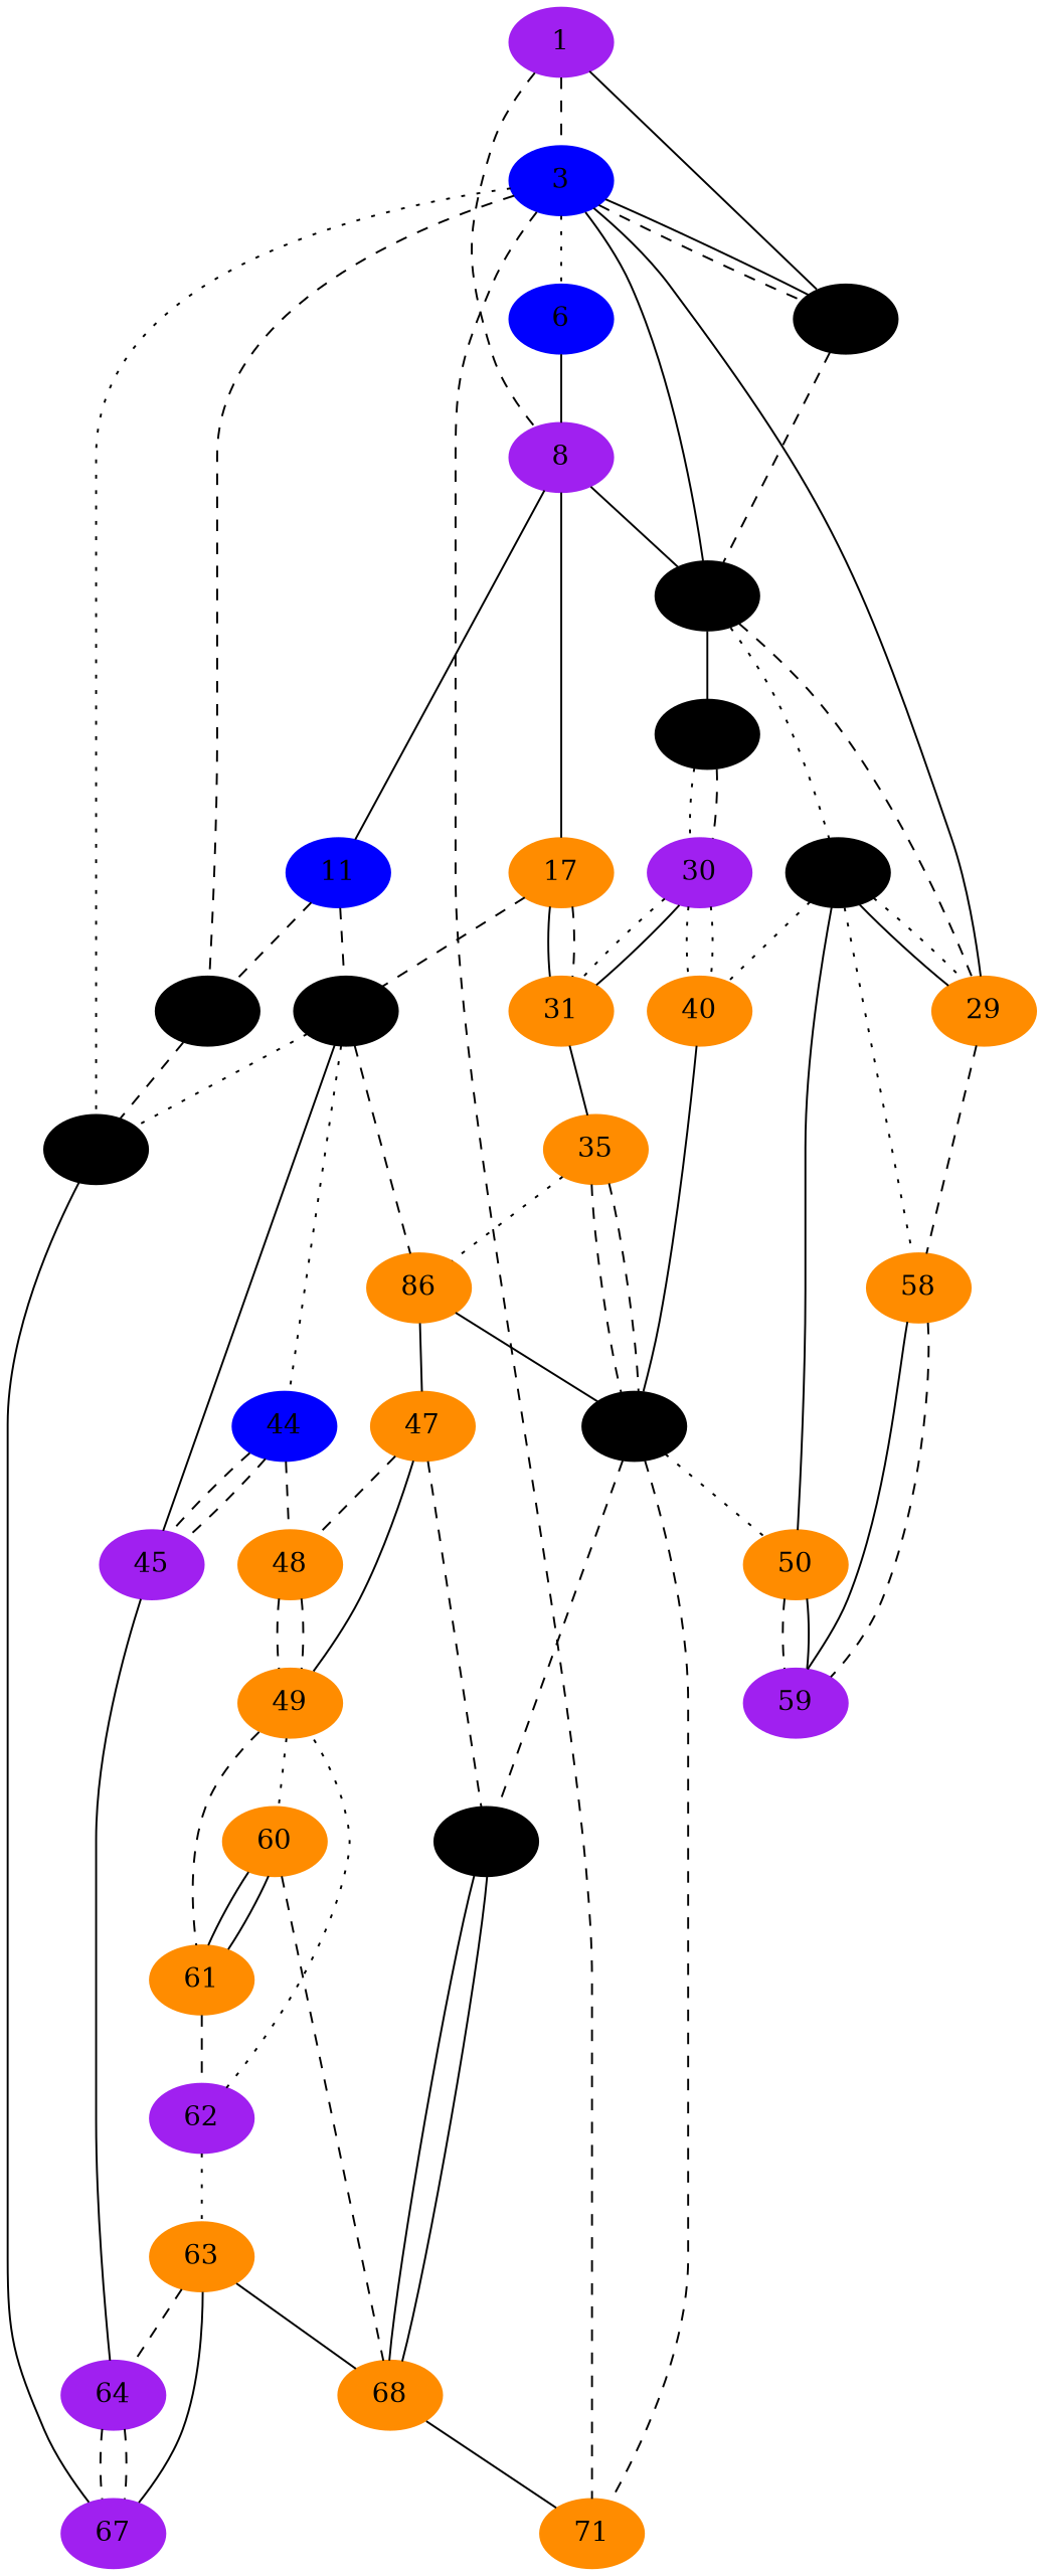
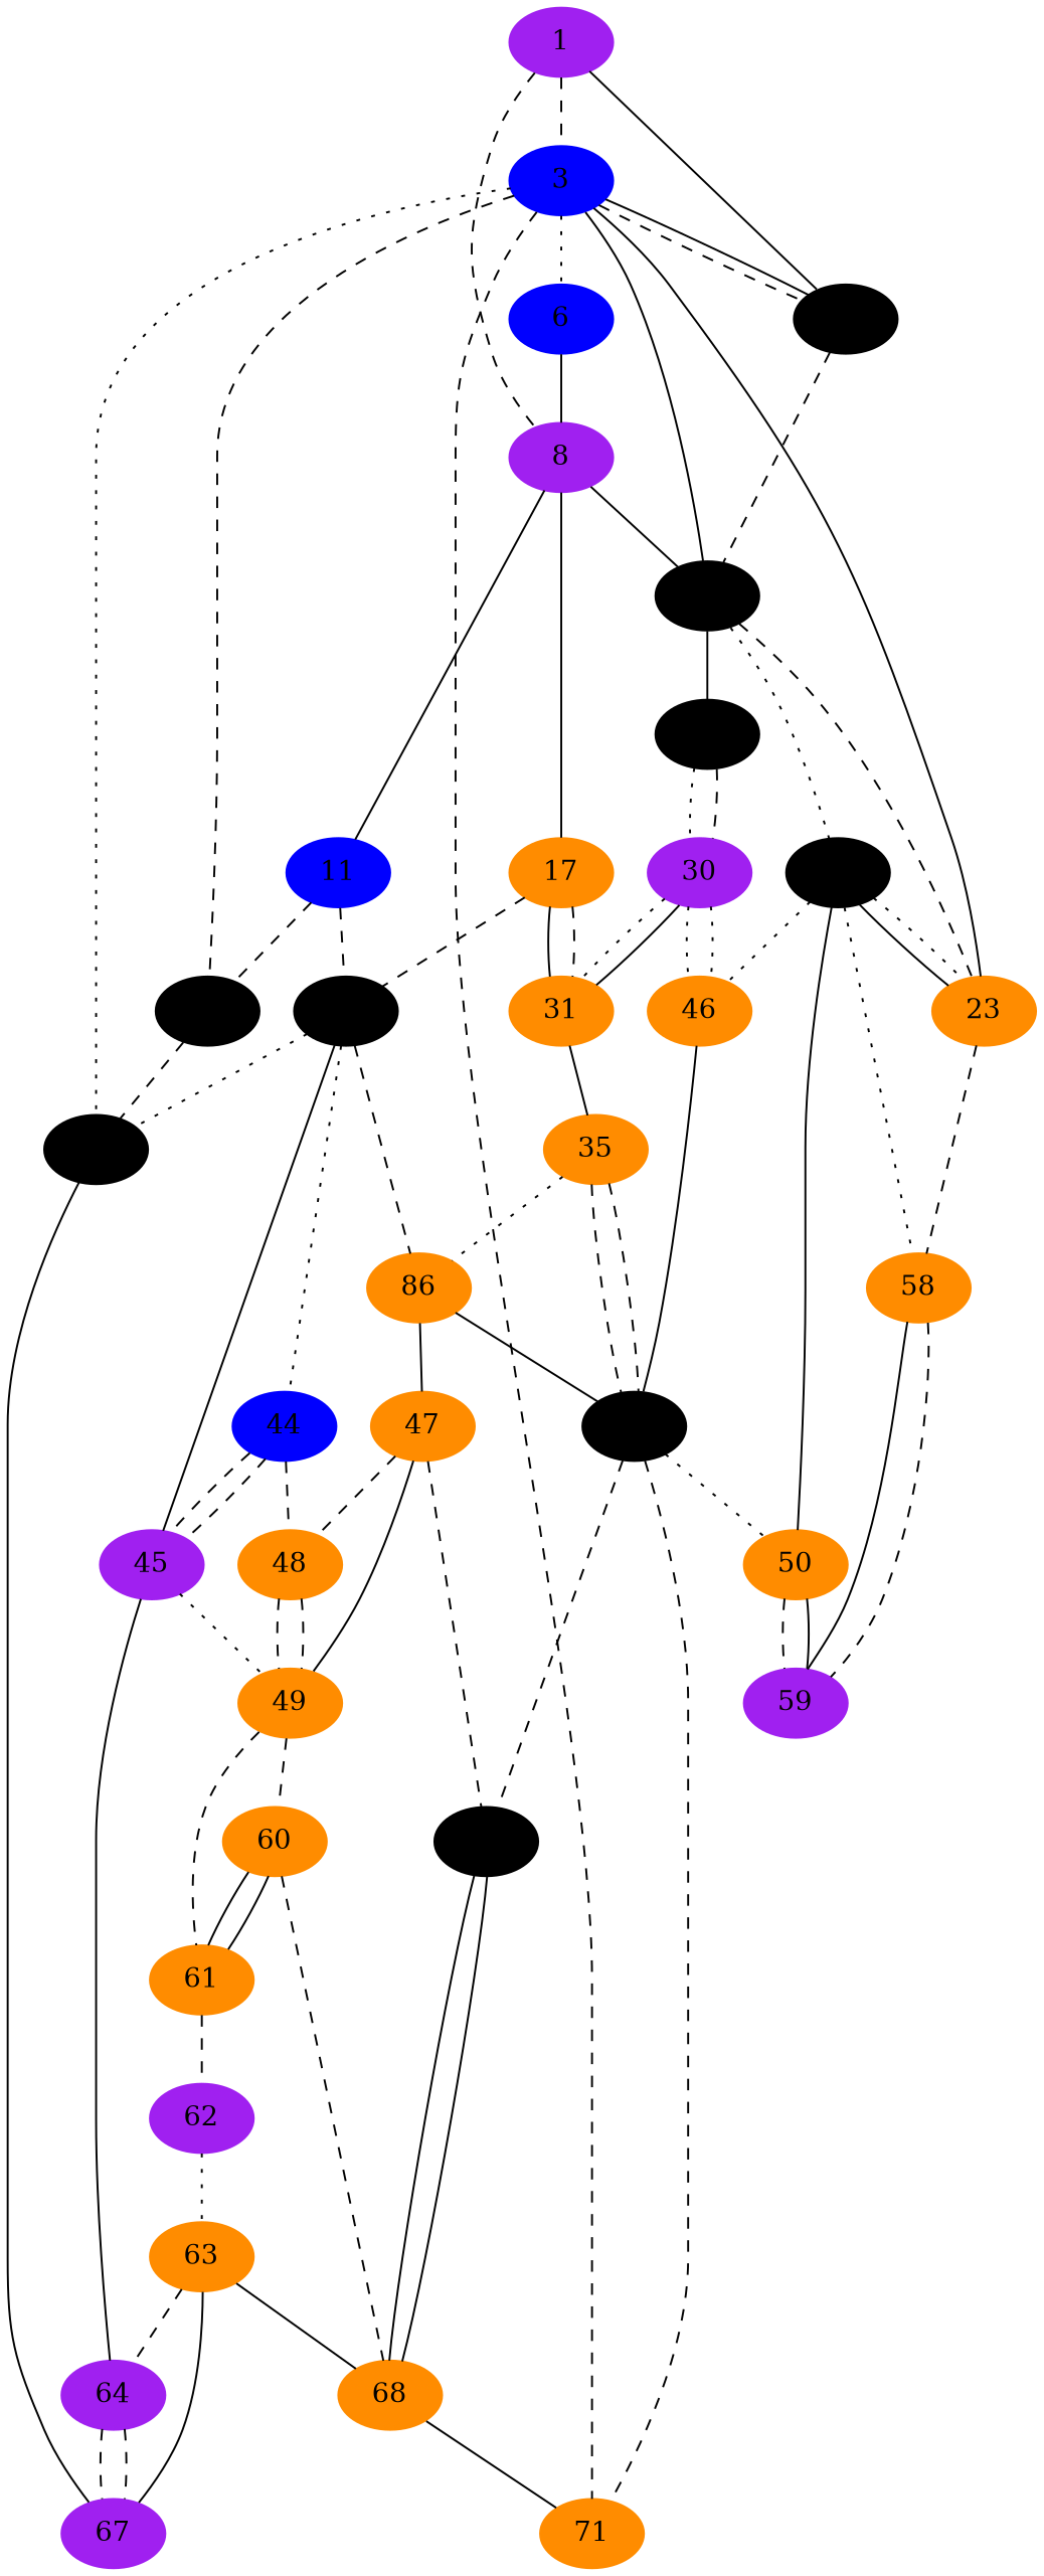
  graph {
    node [color=darkorange style=filled]
    edge [style=dashed]
    1 [color=purple super="+2+7"]
    3 [color=blue super="+4"]
    8 [color=purple super="+16+9"]
    13 [color=black]
    6 [color=blue]
    12 [color=black super="+20"]
    14 [color=black super="+15+22"]
-   29 [super="+65"]
+   29 [super="+65" label=23]
    34 [color=black super="+57"]
    71
    11 [color=blue super="+19"]
    17
    26 [color=black]
    28 [color=black super="+38"]
    58
    67 [color=purple]
    18 [color=black super="+32"]
    31
    n19 [label=86 super="+43"]
    44 [color=blue]
    45 [color=purple super="+46"]
    30 [color=purple]
-   40
+   40 [label=46]
    n24 [label=50]
    35
    41 [color=black super="+42"]
    47 [super="+55"]
    48
    49 [super="+56+50"]
    64 [color=purple]
    59 [color=purple]
    54 [color=black]
    68 [super="+69+74"]
    60
    61
    62 [color=purple]
    63 [super="+72"]
    1 -- 3
    1 -- 8
    1 -- 13 [style=solid]
    3 -- 13
    3 -- 13 [style=solid]
    3 -- 6 [style=dotted]
    3 -- 12 [weight=2]
    3 -- 14 [style=solid]
    3 -- 29 [style=solid]
    3 -- 34 [style=dotted]
    3 -- 71
    8 -- 14 [style=solid]
    8 -- 11 [style=solid]
    8 -- 17 [style=solid]
    13 -- 14
    6 -- 8 [style=solid]
    12 -- 34 [weight=2]
    14 -- 29
    14 -- 26 [style=solid weight=2]
    14 -- 28 [style=dotted]
    29 -- 58
    34 -- 67 [style=solid]
    11 -- 12 [weight=2]
    11 -- 18
    17 -- 18
    17 -- 31 [style=solid]
    17 -- 31
    26 -- 30 [style=dotted]
    26 -- 30
    28 -- 29 [style=solid]
    28 -- 29 [style=dotted]
    28 -- 58 [style=dotted]
    28 -- 40 [style=dotted]
    28 -- n24 [style=solid]
    58 -- 59 [style=solid]
    58 -- 59
    18 -- 34 [style=dotted]
    18 -- n19
    18 -- 44 [style=dotted]
    18 -- 45 [style=solid]
    31 -- 35 [style=solid]
    n19 -- 41 [style=solid]
    n19 -- 47 [style=solid]
    44 -- 45
    44 -- 45
    44 -- 48
-   62 -- 49 [style=dotted]
+   45 -- 49 [style=dotted]
    45 -- 64 [style=solid]
    30 -- 31 [style=dotted]
    30 -- 31 [style=solid]
    30 -- 40 [style=dotted]
    30 -- 40 [style=dotted]
    40 -- 41 [style=solid]
    n24 -- 59
    n24 -- 59 [style=solid]
    35 -- n19 [style=dotted]
    35 -- 41
    35 -- 41
    41 -- 71
    41 -- n24 [style=dotted]
    41 -- 54
    47 -- 48
    47 -- 49 [style=solid]
    47 -- 54
    48 -- 49
    48 -- 49
-   49 -- 60 [style=dotted]
+   49 -- 60
    49 -- 61
    64 -- 67
    64 -- 67
    54 -- 68 [style=solid]
    54 -- 68 [style=solid]
    68 -- 71 [style=solid]
    60 -- 68
    60 -- 61 [style=solid]
    60 -- 61 [style=solid]
    61 -- 62
    62 -- 63 [style=dotted weight=2]
    63 -- 67 [style=solid]
    63 -- 64
    63 -- 68 [style=solid weight=2]
  }
